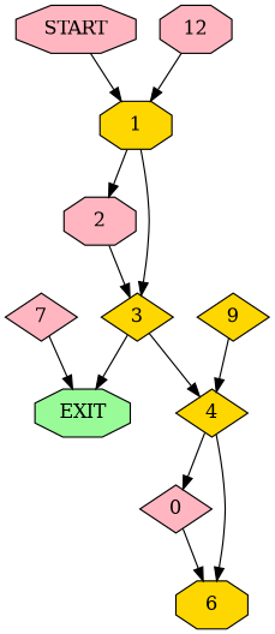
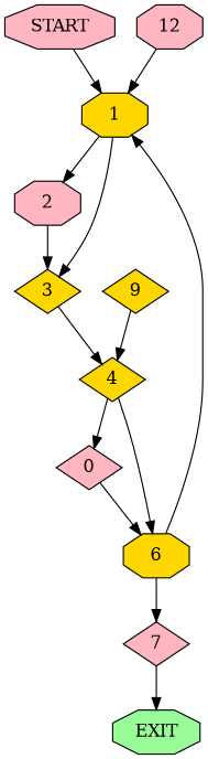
  digraph {
    fontname="DejaVu Serif"
    node [fillcolor=lightpink fontname="DejaVu Serif" shape=octagon style=filled]
    edge [fontname="DejaVu Serif"]
    n1 [label=START]
    1 [fillcolor=gold]
    2
    3 [fillcolor=gold shape=diamond]
    n5 [fillcolor=palegreen label=EXIT]
    4 [fillcolor=gold shape=diamond]
    n7 [label=0 shape=diamond]
    6 [fillcolor=gold]
    7 [shape=diamond]
    9 [fillcolor=gold shape=diamond]
    n11 [label=12]
    n1 -> 1
    1 -> 2
    1 -> 3
    2 -> 3
-   3 -> n5
    3 -> 4
    4 -> n7
    4 -> 6
    n7 -> 6
+   6 -> 1
+   6 -> 7
    7 -> n5
    9 -> 4
    n11 -> 1
  }
